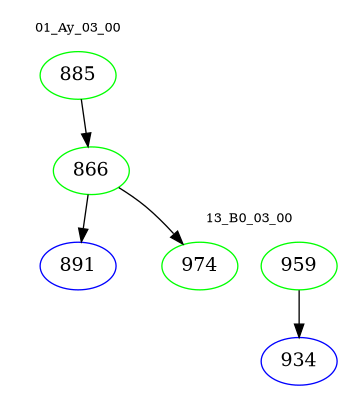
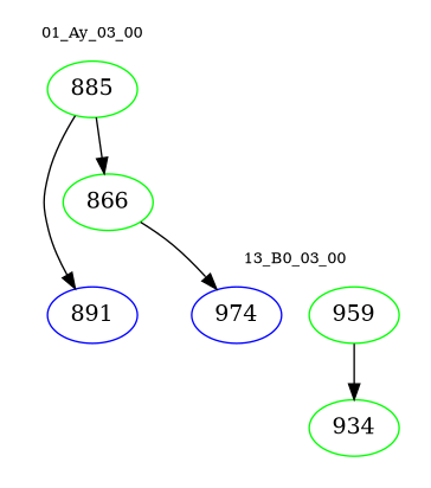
  digraph {
    node [color=green]
    edge [color=black]
    n1 [label=885]
    n2 [label=866]
    n3 [color=blue label=891]
    n4 [label=959]
-   n5 [color=blue label=934]
-   n6 [label=974]
+   n5 [label=934]
+   n6 [color=blue label=974]
    subgraph cluster_1 {
      color=white
      fontsize=10
      label="01_Ay_03_00"
      n1
      n2
      n3
    }
    subgraph cluster_2 {
      color=white
      fontsize=10
      label="13_B0_03_00"
      n4
      n5
      n6
    }
    n1 -> n2
-   n2 -> n3
+   n1 -> n3
    n2 -> n6
    n4 -> n5
  }
